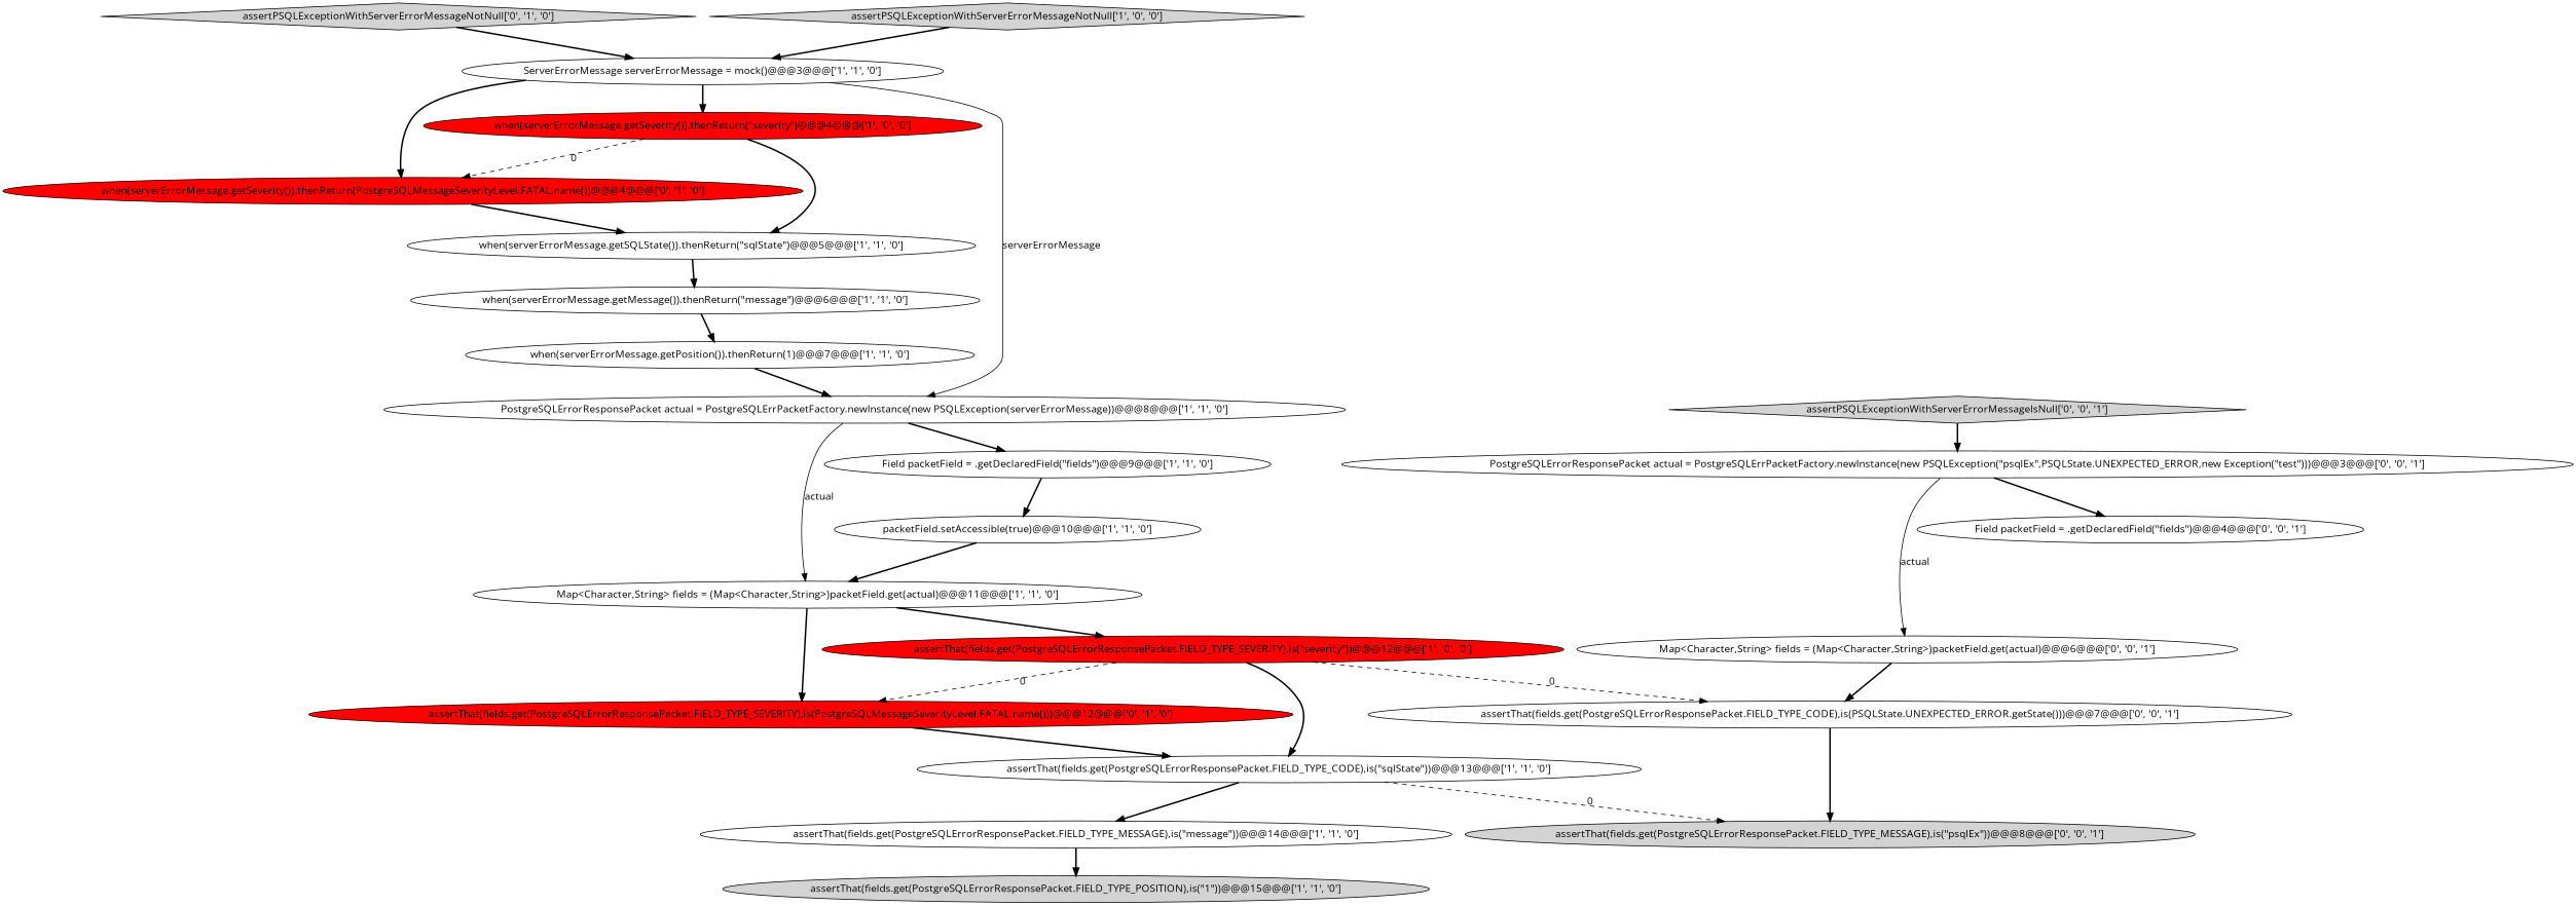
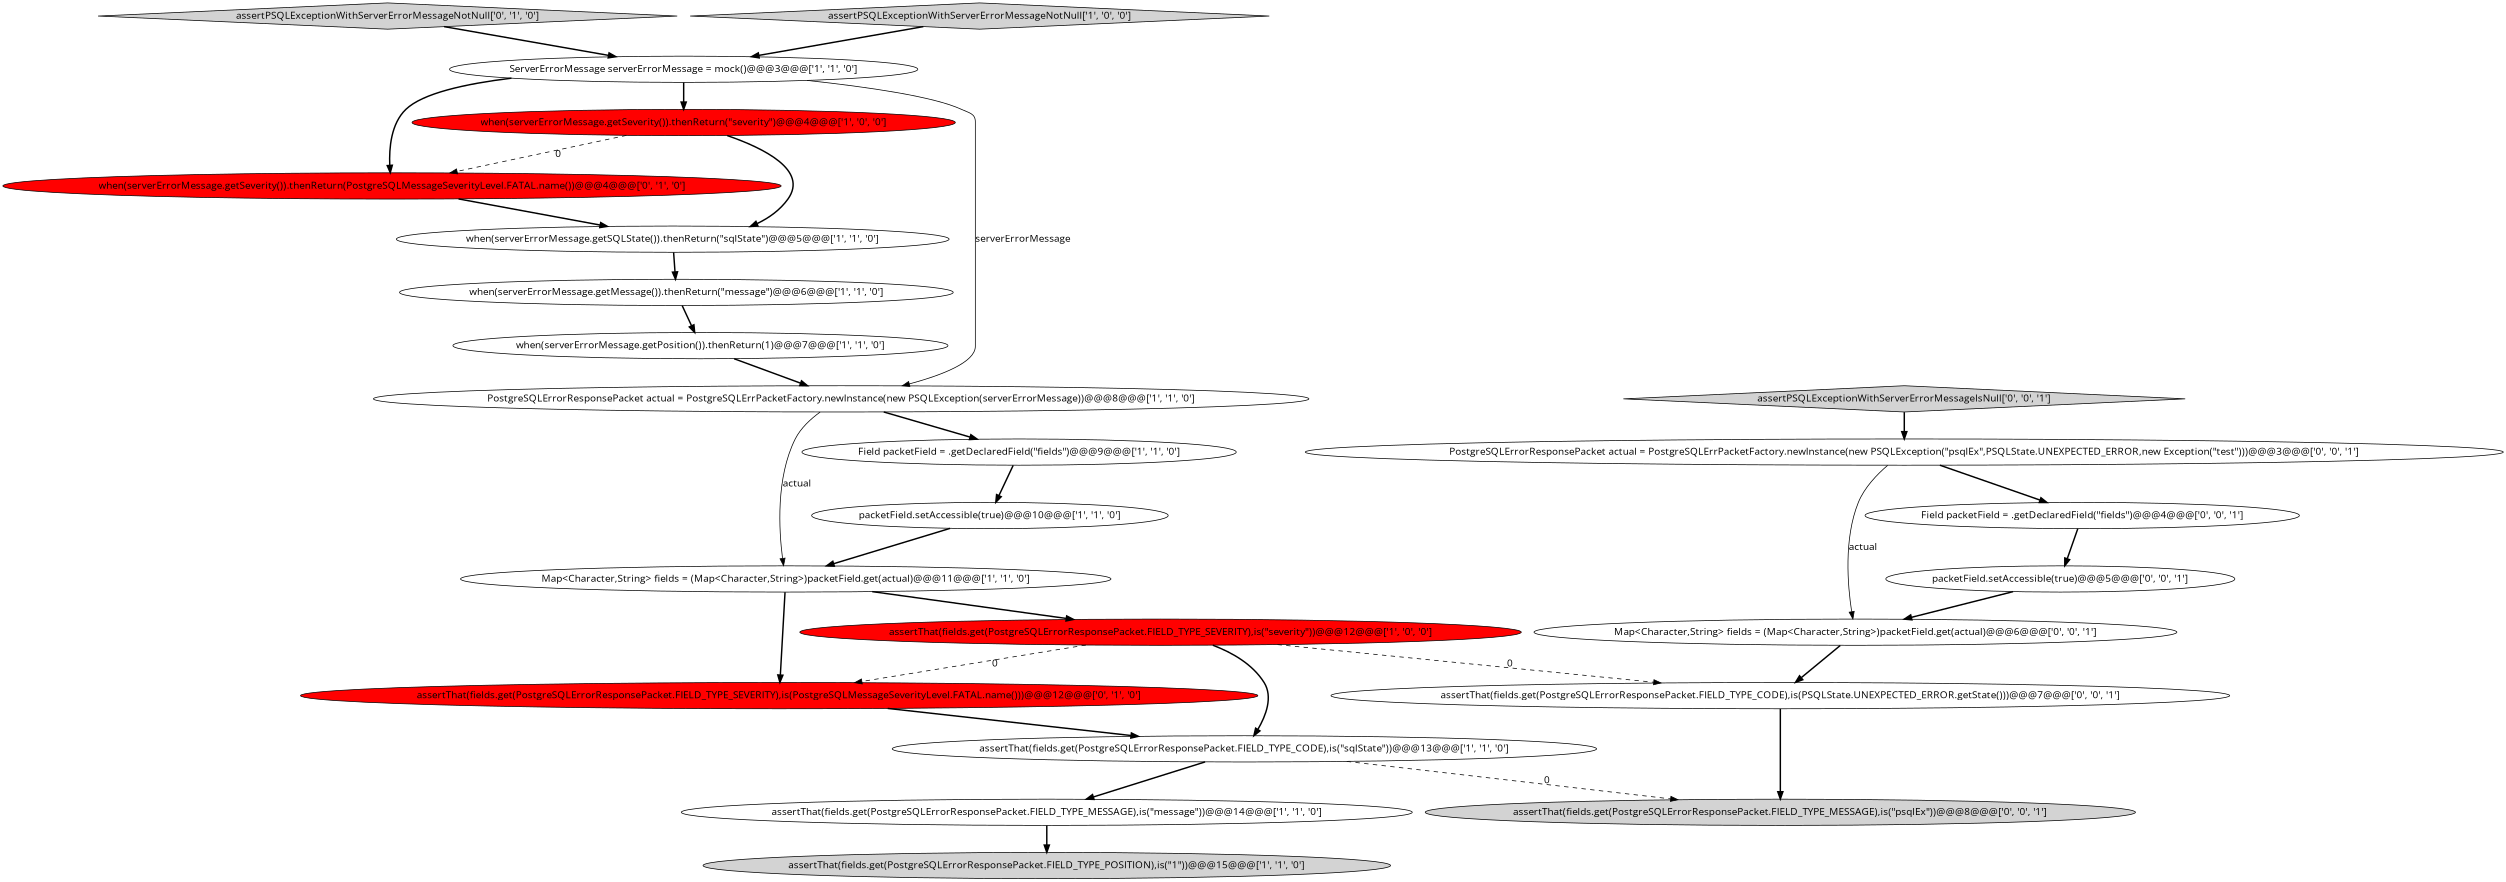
  digraph {
    fontname="Open Sans"
    node [fillcolor=white shape=ellipse style=filled fontname="Open Sans"]
    edge [style=bold fontname="Open Sans"]
    n1 [label="packetField.setAccessible(true)@@@10@@@['1', '1', '0']"]
    n2 [label="Map<Character,String> fields = (Map<Character,String>)packetField.get(actual)@@@11@@@['1', '1', '0']"]
    n3 [label="when(serverErrorMessage.getPosition()).thenReturn(1)@@@7@@@['1', '1', '0']"]
    n4 [label="PostgreSQLErrorResponsePacket actual = PostgreSQLErrPacketFactory.newInstance(new PSQLException(serverErrorMessage))@@@8@@@['1', '1', '0']"]
    n5 [label="PostgreSQLErrorResponsePacket actual = PostgreSQLErrPacketFactory.newInstance(new PSQLException(\"psqlEx\",PSQLState.UNEXPECTED_ERROR,new Exception(\"test\")))@@@3@@@['0', '0', '1']"]
    n6 [label="Field packetField = .getDeclaredField(\"fields\")@@@4@@@['0', '0', '1']"]
    n7 [label="Map<Character,String> fields = (Map<Character,String>)packetField.get(actual)@@@6@@@['0', '0', '1']"]
    n8 [fillcolor=lightgray label="assertThat(fields.get(PostgreSQLErrorResponsePacket.FIELD_TYPE_POSITION),is(\"1\"))@@@15@@@['1', '1', '0']"]
    n9 [fillcolor=red label="assertThat(fields.get(PostgreSQLErrorResponsePacket.FIELD_TYPE_SEVERITY),is(PostgreSQLMessageSeverityLevel.FATAL.name()))@@@12@@@['0', '1', '0']"]
    n10 [label="assertThat(fields.get(PostgreSQLErrorResponsePacket.FIELD_TYPE_CODE),is(\"sqlState\"))@@@13@@@['1', '1', '0']"]
    n11 [fillcolor=red label="when(serverErrorMessage.getSeverity()).thenReturn(PostgreSQLMessageSeverityLevel.FATAL.name())@@@4@@@['0', '1', '0']"]
    n12 [label="when(serverErrorMessage.getSQLState()).thenReturn(\"sqlState\")@@@5@@@['1', '1', '0']"]
    n13 [label="assertThat(fields.get(PostgreSQLErrorResponsePacket.FIELD_TYPE_MESSAGE),is(\"message\"))@@@14@@@['1', '1', '0']"]
    n14 [fillcolor=red label="when(serverErrorMessage.getSeverity()).thenReturn(\"severity\")@@@4@@@['1', '0', '0']"]
    n15 [label="when(serverErrorMessage.getMessage()).thenReturn(\"message\")@@@6@@@['1', '1', '0']"]
    n16 [label="Field packetField = .getDeclaredField(\"fields\")@@@9@@@['1', '1', '0']"]
    n17 [fillcolor=red label="assertThat(fields.get(PostgreSQLErrorResponsePacket.FIELD_TYPE_SEVERITY),is(\"severity\"))@@@12@@@['1', '0', '0']"]
    n18 [fillcolor=lightgray label="assertPSQLExceptionWithServerErrorMessageIsNull['0', '0', '1']" shape=diamond]
    n19 [fillcolor=lightgray label="assertPSQLExceptionWithServerErrorMessageNotNull['0', '1', '0']" shape=diamond]
    n20 [label="ServerErrorMessage serverErrorMessage = mock()@@@3@@@['1', '1', '0']"]
    n21 [fillcolor=lightgray label="assertThat(fields.get(PostgreSQLErrorResponsePacket.FIELD_TYPE_MESSAGE),is(\"psqlEx\"))@@@8@@@['0', '0', '1']"]
    n22 [label="assertThat(fields.get(PostgreSQLErrorResponsePacket.FIELD_TYPE_CODE),is(PSQLState.UNEXPECTED_ERROR.getState()))@@@7@@@['0', '0', '1']"]
+   n23 [label="packetField.setAccessible(true)@@@5@@@['0', '0', '1']"]
    n24 [fillcolor=lightgray label="assertPSQLExceptionWithServerErrorMessageNotNull['1', '0', '0']" shape=diamond]
    n1 -> n2
    n2 -> n9
    n2 -> n17
    n3 -> n4
    n4 -> n2 [label=actual style=solid]
    n4 -> n16
    n5 -> n6
    n5 -> n7 [label=actual style=solid]
+   n6 -> n23
    n7 -> n22
    n9 -> n10
    n10 -> n13
    n10 -> n21 [label=0 style=dashed]
    n11 -> n12
    n12 -> n15
    n13 -> n8
    n14 -> n11 [label=0 style=dashed]
    n14 -> n12
    n15 -> n3
    n16 -> n1
    n17 -> n9 [label=0 style=dashed]
    n17 -> n10
    n17 -> n22 [label=0 style=dashed]
    n18 -> n5
    n19 -> n20
    n20 -> n4 [label=serverErrorMessage style=solid]
    n20 -> n11
    n20 -> n14
    n22 -> n21
+   n23 -> n7
    n24 -> n20
  }
